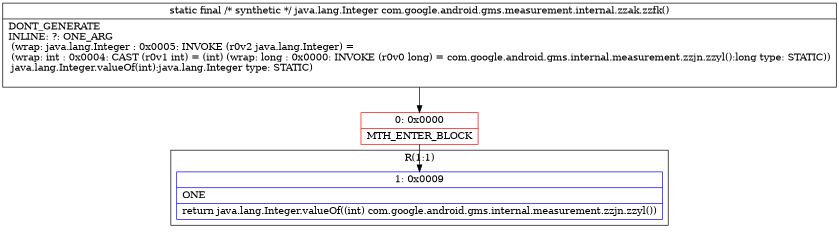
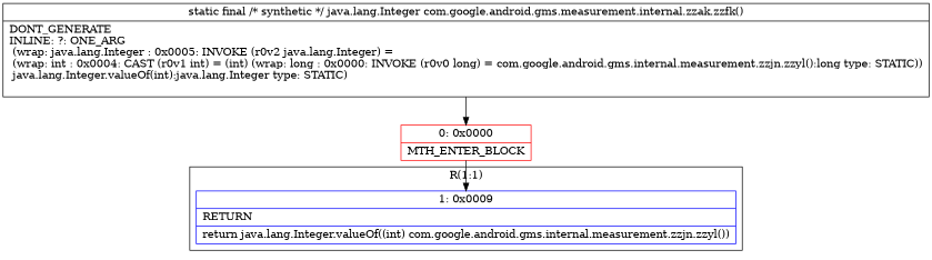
  digraph {
    node [shape=record]
-   n1 [color=blue label="{1\:\ 0x0009|ONE\l|return java.lang.Integer.valueOf((int) com.google.android.gms.internal.measurement.zzjn.zzyl())\l}"]
+   n1 [color=blue label="{1\:\ 0x0009|RETURN\l|return java.lang.Integer.valueOf((int) com.google.android.gms.internal.measurement.zzjn.zzyl())\l}"]
    n2 [color=red label="{0\:\ 0x0000|MTH_ENTER_BLOCK\l}"]
    n3 [label="{static final \/* synthetic *\/ java.lang.Integer com.google.android.gms.measurement.internal.zzak.zzfk()  | DONT_GENERATE\lINLINE: ?: ONE_ARG  \l  (wrap: java.lang.Integer : 0x0005: INVOKE  (r0v2 java.lang.Integer) = \l  (wrap: int : 0x0004: CAST  (r0v1 int) = (int) (wrap: long : 0x0000: INVOKE  (r0v0 long) =  com.google.android.gms.internal.measurement.zzjn.zzyl():long type: STATIC))\l java.lang.Integer.valueOf(int):java.lang.Integer type: STATIC)\l\l}"]
    subgraph cluster_1 {
      label="R(1:1)"
      n1
    }
    n2 -> n1
    n3 -> n2
  }
